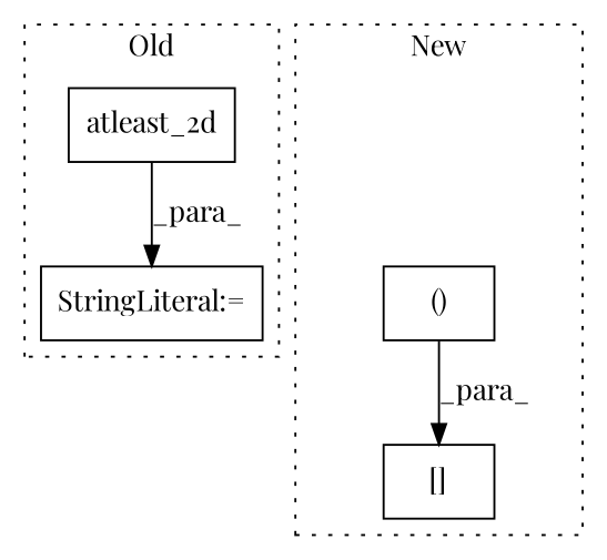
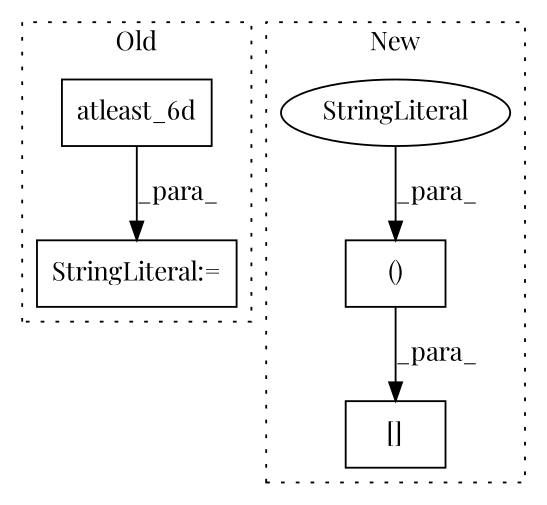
  digraph {
    fontname="Playfair Display"
    node [fontname="Playfair Display" shape=box]
    edge [fontname="Playfair Display"]
-   n1 [a=32 l="11,1" label=atleast_2d s="4714,4745"]
+   n1 [a=32 l="11,1" label=atleast_6d s="4714,4745"]
    n2 [a=7 l=1 label="StringLiteral:=" s=4707]
    n3 [a=2 l="40,2" label="[]" s="3809,3882"]
    n4 [a=106 l=33 label="()" s=3849]
+   n5 [a=45 l=16 label=StringLiteral s=3866 shape=ellipse]
    subgraph cluster_1 {
      label=Old
      style=dotted
      n1
      n2
    }
    subgraph cluster_2 {
      label=New
      style=dotted
      n3
      n4
+     n5
    }
    n1 -> n2 [label=_para_]
    n4 -> n3 [label=_para_]
+   n5 -> n4 [label=_para_]
  }
